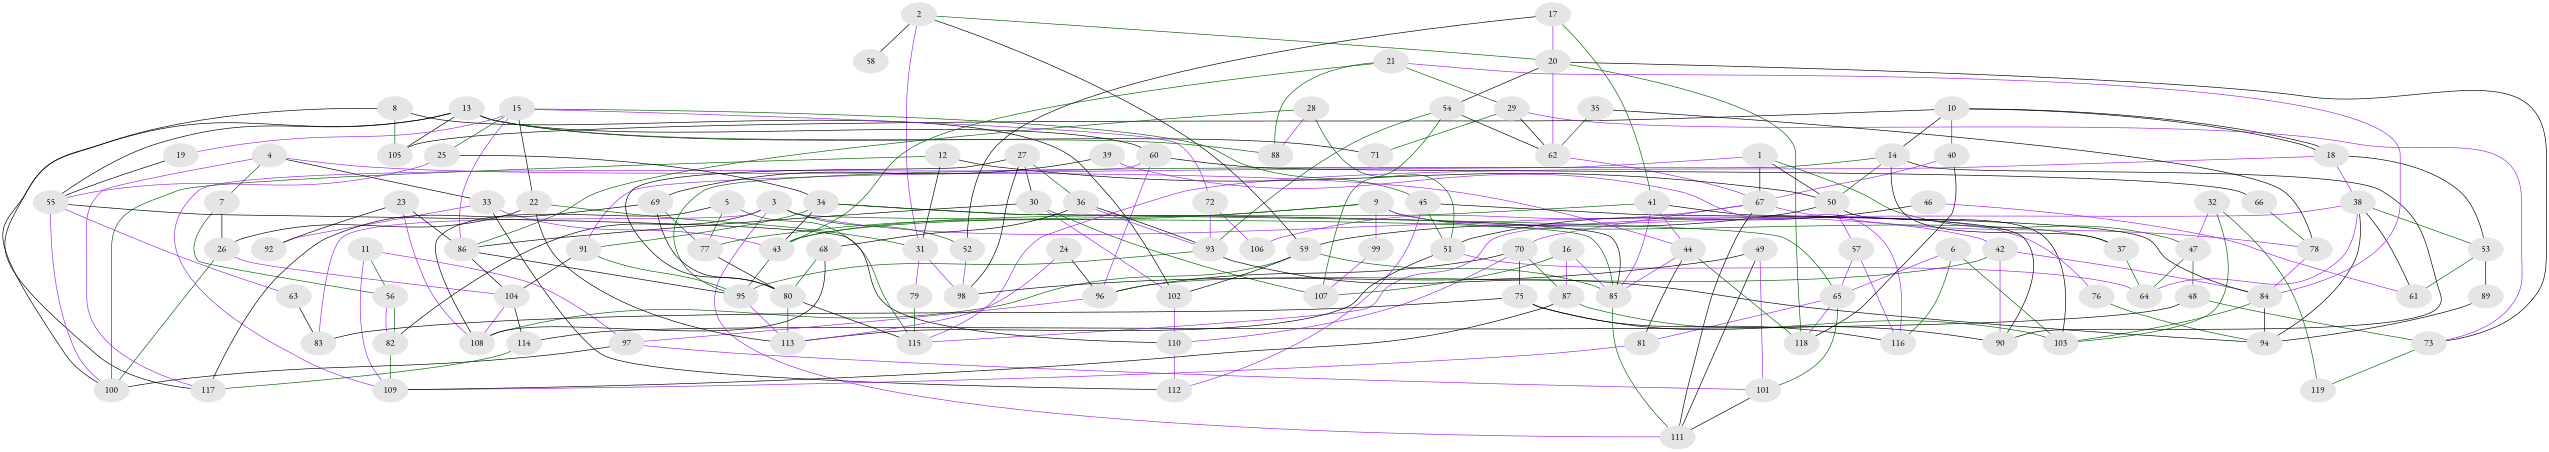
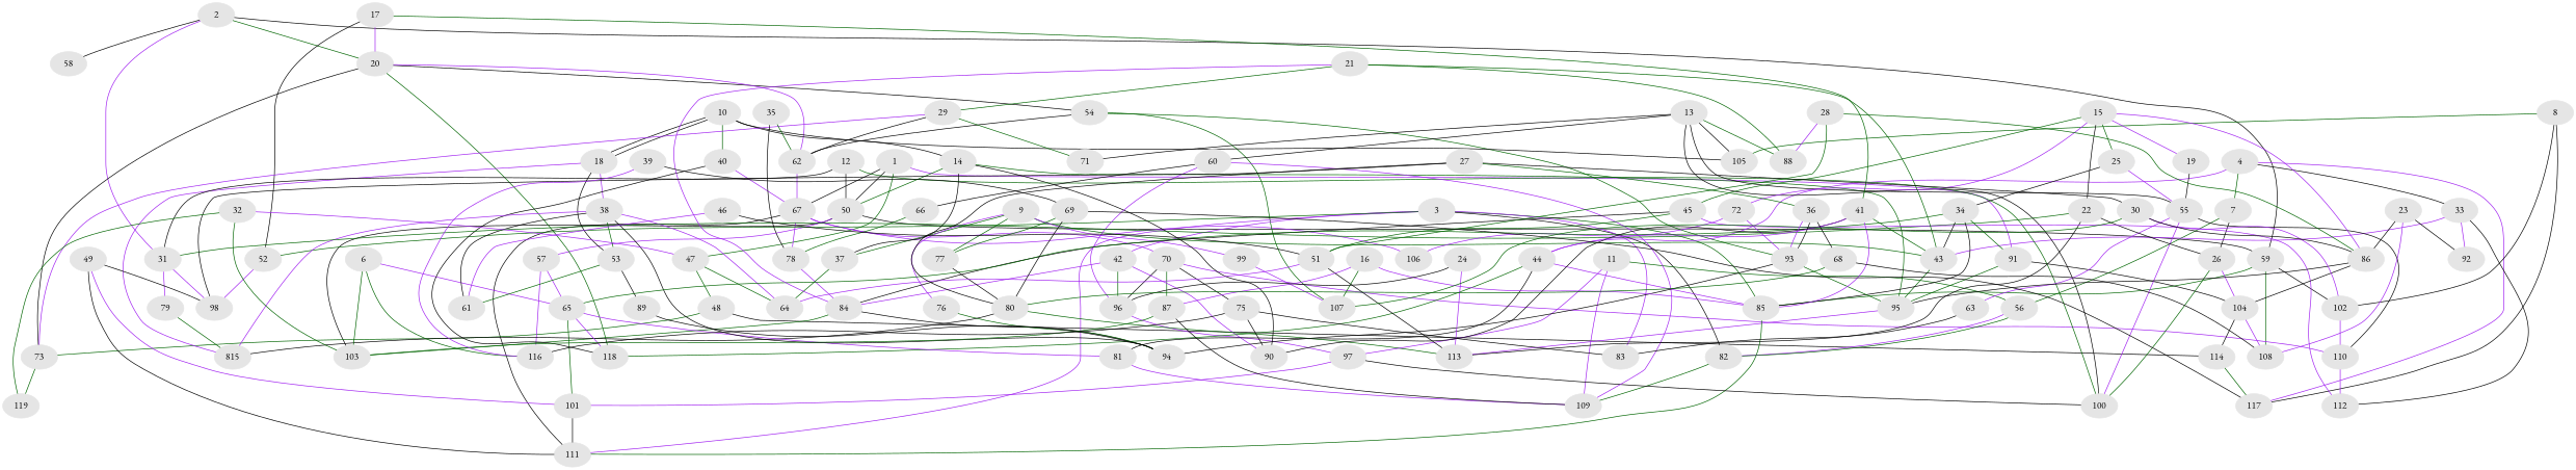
  graph {
    fontname="EB Garamond"
    node [color=gray90 fontname="EB Garamond" style=filled]
    edge [color=black fontname="EB Garamond"]
    1
    47
    50
    67
    91
    64
    48
    59
    103
    57
    111
    78
    70
    106
    95
    104
    2
    20
    31
    58
    54
    62
    73
    118
    98
    79
    85
    108
    102
    3
    42
    52
    82
    83
    90
    84
    96
    109
    4
    7
    33
    44
    117
    26
    56
    43
    92
    112
    81
-   5
    77
-   115
+   115 [label=815]
    80
    6
    65
    116
    101
    100
    8
    105
    110
    9
    37
    76
    99
    94
    107
    10
    14
    18
    40
    38
    53
    11
    97
    12
    13
    55
    60
    71
    88
    63
    66
    113
    15
    19
    22
    25
    45
    72
    86
    34
    51
    93
    16
    87
    17
    41
    61
    89
    119
    21
    29
    23
    24
    114
    27
    30
    36
    68
    28
    32
    35
    39
    69
    46
    49
    75
    1 -- 47 [color=darkgreen]
    1 -- 50
    1 -- 67
    1 -- 91 [color=purple]
    47 -- 64 [color=darkgreen]
    47 -- 48 [color=darkgreen]
    50 -- 59
    50 -- 103
    50 -- 57 [color=purple]
    67 -- 111
    67 -- 78 [color=purple]
    67 -- 70 [color=purple]
    67 -- 106 [color=purple]
    91 -- 95 [color=darkgreen]
    91 -- 104
    48 -- 73 [color=darkgreen]
    48 -- 114
    59 -- 85 [color=darkgreen]
    59 -- 108 [color=darkgreen]
    59 -- 102
    57 -- 65 [color=purple]
    57 -- 116 [color=purple]
    78 -- 84 [color=purple]
    70 -- 96
    70 -- 110 [color=purple]
    70 -- 87 [color=darkgreen]
    70 -- 75
    95 -- 113 [color=purple]
    104 -- 108 [color=purple]
    104 -- 114
    2 -- 59
    2 -- 20 [color=darkgreen]
    2 -- 31 [color=purple]
    2 -- 58
    20 -- 54
    20 -- 62 [color=purple]
    20 -- 73
    20 -- 118 [color=darkgreen]
    31 -- 98 [color=purple]
    31 -- 79 [color=purple]
    54 -- 62
    54 -- 107 [color=darkgreen]
    54 -- 93 [color=darkgreen]
    62 -- 67 [color=purple]
    73 -- 119 [color=darkgreen]
    79 -- 115 [color=darkgreen]
    85 -- 111 [color=darkgreen]
    102 -- 110 [color=purple]
    3 -- 111 [color=purple]
    3 -- 85 [color=darkgreen]
    3 -- 42 [color=purple]
    3 -- 52 [color=darkgreen]
    3 -- 82
    3 -- 83 [color=purple]
    42 -- 90 [color=purple]
    42 -- 84 [color=purple]
    42 -- 96 [color=darkgreen]
    52 -- 98 [color=purple]
    82 -- 109 [color=darkgreen]
    84 -- 103 [color=darkgreen]
    84 -- 94
    96 -- 97 [color=purple]
    4 -- 7 [color=darkgreen]
    4 -- 33
    4 -- 44 [color=purple]
    4 -- 117 [color=purple]
    7 -- 26
    7 -- 56 [color=darkgreen]
    33 -- 43 [color=purple]
    33 -- 92 [color=purple]
    33 -- 112
    44 -- 118 [color=darkgreen]
    44 -- 85 [color=purple]
    44 -- 81
    26 -- 104 [color=purple]
    26 -- 100 [color=darkgreen]
    56 -- 82 [color=purple]
    56 -- 82 [color=darkgreen]
    43 -- 95 [color=darkgreen]
    81 -- 109 [color=purple]
-   5 -- 108
-   5 -- 77 [color=darkgreen]
-   5 -- 115 [color=darkgreen]
    77 -- 80
    80 -- 115
    80 -- 113 [color=darkgreen]
    6 -- 103 [color=darkgreen]
    6 -- 65 [color=purple]
    6 -- 116 [color=darkgreen]
    65 -- 118 [color=purple]
    65 -- 81 [color=purple]
    65 -- 101 [color=darkgreen]
    101 -- 111
    8 -- 102
    8 -- 117
    8 -- 105 [color=darkgreen]
    110 -- 112 [color=purple]
    9 -- 43 [color=darkgreen]
    9 -- 77 [color=darkgreen]
    9 -- 37 [color=darkgreen]
    9 -- 76 [color=purple]
    9 -- 99 [color=purple]
    37 -- 64 [color=darkgreen]
    76 -- 94 [color=darkgreen]
    99 -- 107 [color=purple]
    10 -- 105
    10 -- 14
    10 -- 18
    10 -- 18
    10 -- 40 [color=darkgreen]
    14 -- 50 [color=darkgreen]
    14 -- 95 [color=darkgreen]
    14 -- 90
    14 -- 37
    18 -- 115 [color=purple]
    18 -- 38 [color=purple]
    18 -- 53
    40 -- 67 [color=purple]
    40 -- 118
    38 -- 64 [color=purple]
    38 -- 115 [color=purple]
    38 -- 94
    38 -- 53 [color=darkgreen]
    38 -- 61
    53 -- 61 [color=darkgreen]
    53 -- 89
    11 -- 109 [color=purple]
    11 -- 56 [color=darkgreen]
    11 -- 97 [color=purple]
    97 -- 101 [color=purple]
    97 -- 100
    12 -- 50
    12 -- 31
    12 -- 100 [color=darkgreen]
    13 -- 100
    13 -- 105
    13 -- 55
    13 -- 60
    13 -- 71
    13 -- 88 [color=darkgreen]
    55 -- 100 [color=purple]
    55 -- 110
    55 -- 63 [color=purple]
    60 -- 96 [color=purple]
    60 -- 109 [color=purple]
    60 -- 66
    63 -- 83
    66 -- 78 [color=darkgreen]
    15 -- 19 [color=purple]
    15 -- 22
    15 -- 25 [color=darkgreen]
    15 -- 45 [color=darkgreen]
    15 -- 72 [color=purple]
    15 -- 86 [color=purple]
    19 -- 55
    22 -- 31 [color=darkgreen]
    22 -- 26
    22 -- 113
    25 -- 55 [color=purple]
    25 -- 34
    45 -- 84
    45 -- 112 [color=purple]
    45 -- 51 [color=darkgreen]
    72 -- 106 [color=purple]
    72 -- 93 [color=purple]
    86 -- 95
    86 -- 104
    34 -- 91 [color=darkgreen]
    34 -- 85
    34 -- 43
    34 -- 65 [color=darkgreen]
    51 -- 64 [color=purple]
    51 -- 113
    93 -- 95 [color=darkgreen]
    93 -- 94
    16 -- 85 [color=purple]
    16 -- 107 [color=darkgreen]
    16 -- 87 [color=purple]
    87 -- 103 [color=darkgreen]
    87 -- 109
    17 -- 20 [color=purple]
    17 -- 52
    17 -- 41 [color=darkgreen]
    41 -- 85 [color=purple]
    41 -- 90
    41 -- 44 [color=purple]
    41 -- 43 [color=darkgreen]
    89 -- 94
    21 -- 84 [color=purple]
    21 -- 43 [color=darkgreen]
    21 -- 88 [color=darkgreen]
    21 -- 29 [color=darkgreen]
    29 -- 62
    29 -- 73 [color=purple]
    29 -- 71 [color=darkgreen]
    23 -- 108 [color=purple]
    23 -- 92
    23 -- 86
    24 -- 96
    24 -- 113 [color=purple]
    114 -- 117 [color=darkgreen]
    27 -- 98
    27 -- 80
    27 -- 30
    27 -- 36 [color=darkgreen]
    30 -- 102 [color=purple]
    30 -- 107 [color=darkgreen]
    30 -- 86
    36 -- 93 [color=purple]
    36 -- 93
    36 -- 68
    68 -- 108
    68 -- 80 [color=darkgreen]
    28 -- 88 [color=purple]
    28 -- 86 [color=darkgreen]
    28 -- 51 [color=darkgreen]
    32 -- 47 [color=purple]
    32 -- 103 [color=darkgreen]
    32 -- 119 [color=darkgreen]
    35 -- 78
    35 -- 62 [color=darkgreen]
    39 -- 116 [color=purple]
    39 -- 69
    69 -- 117
    69 -- 77 [color=darkgreen]
    69 -- 80
    46 -- 51
    46 -- 61 [color=purple]
    49 -- 111
    49 -- 98
    49 -- 101 [color=purple]
    75 -- 83
    75 -- 90
    75 -- 116
  }
